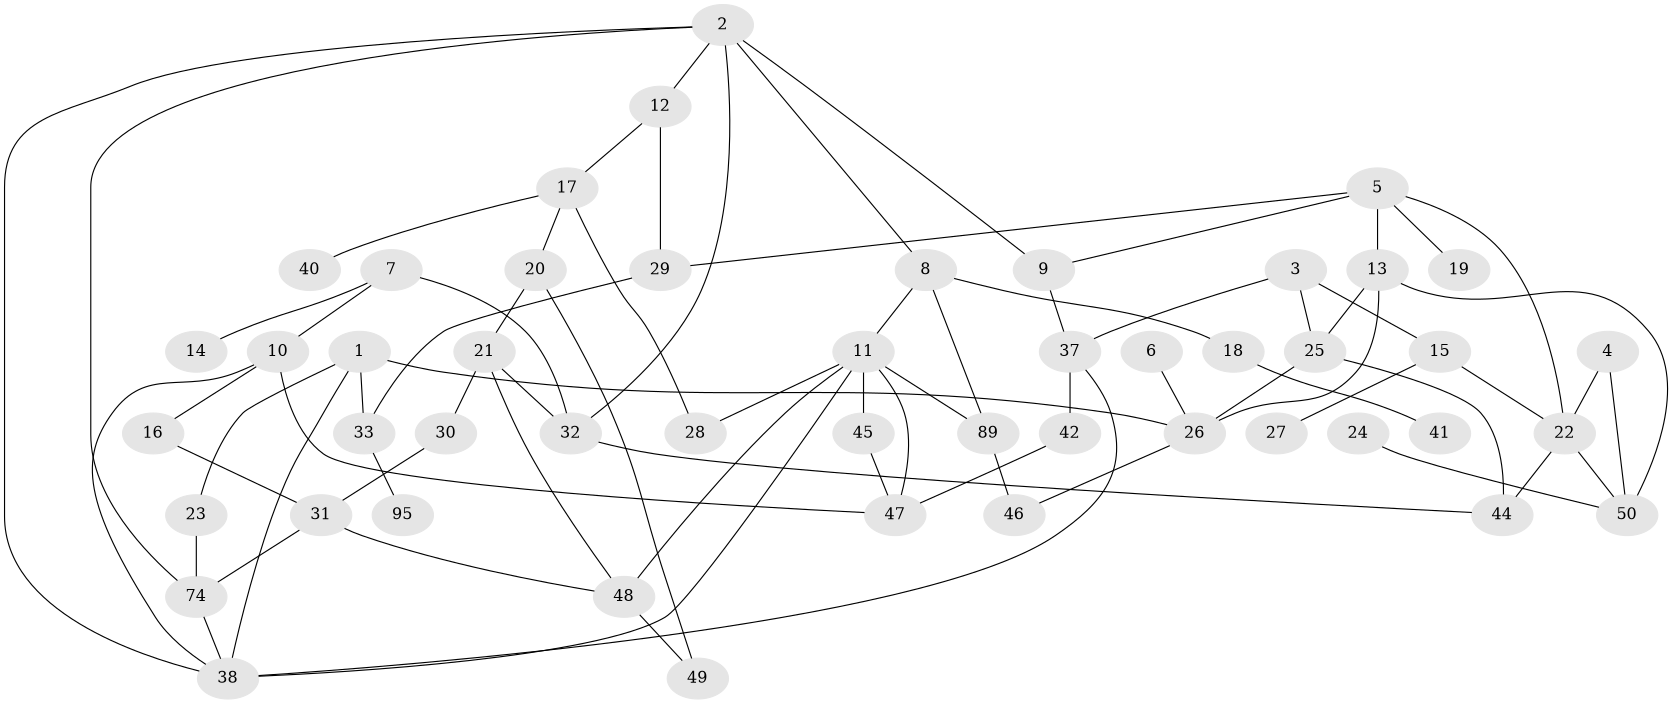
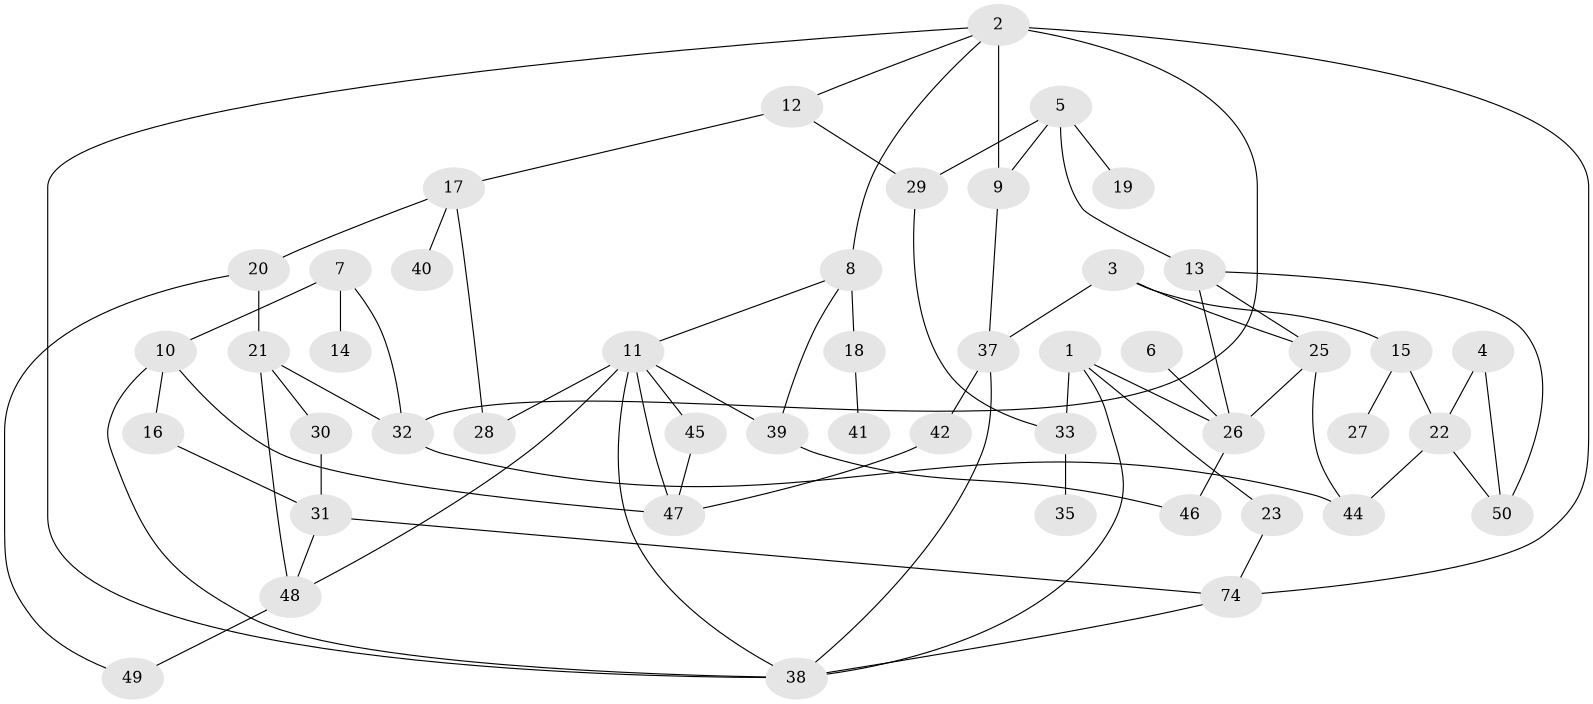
  graph {
    node [color=gray90 style=filled]
    edge [weight=1.0]
    1
    23
    26
    33
    38
    n6 [label=74]
    46
-   35 [label=95]
+   35
    2
    8
    9
    12
    32
    11
    18
-   39 [label=89]
+   39
    37
    29
    17
    44
    3
    15
    25
    22
    27
    42
    4
    50
    5
    13
    19
    6
    7
    10
    14
    16
    47
    28
    45
    48
    41
    31
    49
    20
    40
    21
    30
-   24
    1 -- 23
    1 -- 26
    1 -- 33
    1 -- 38
    23 -- n6
    26 -- 46
    33 -- 35
    n6 -- 38
    2 -- 38
    2 -- n6
    2 -- 8
    2 -- 9 [weight=2.0]
    2 -- 12
    2 -- 32
    8 -- 11
    8 -- 18
    8 -- 39
    9 -- 37
    12 -- 29
    12 -- 17
    32 -- 44
    11 -- 38
    11 -- 39
    11 -- 47
    11 -- 28
    11 -- 45
    11 -- 48
    18 -- 41
    39 -- 46
    37 -- 38
    37 -- 42
    29 -- 33
    17 -- 28
    17 -- 20
    17 -- 40
    3 -- 37
    3 -- 15
    3 -- 25
    15 -- 22
    15 -- 27
    25 -- 26
    25 -- 44
    22 -- 44
    22 -- 50
    42 -- 47
    4 -- 22
    4 -- 50 [weight=2.0]
    5 -- 9
    5 -- 29
-   5 -- 22
    5 -- 13
    5 -- 19
    13 -- 26
    13 -- 25
    13 -- 50
    6 -- 26
    7 -- 32
    7 -- 10
    7 -- 14
    10 -- 38
    10 -- 16
    10 -- 47
    16 -- 31
    45 -- 47
    48 -- 49
    31 -- n6
    31 -- 48
    20 -- 49
    20 -- 21
    21 -- 32
    21 -- 48
    21 -- 30
    30 -- 31
-   24 -- 50
  }
